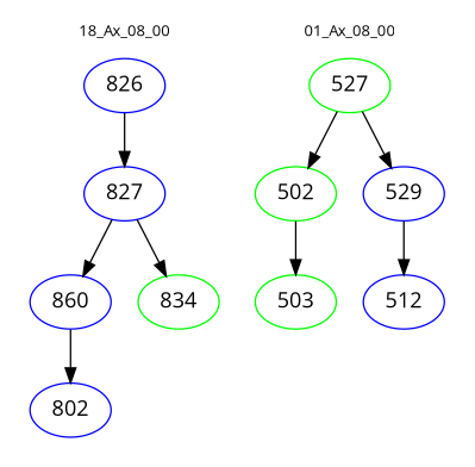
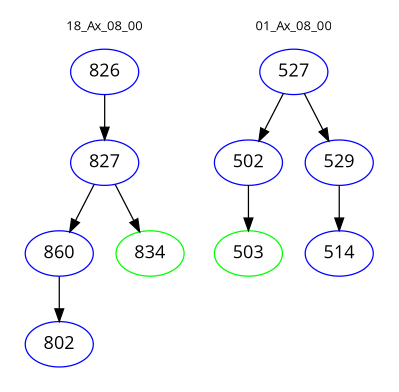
  digraph {
    fontname="Open Sans"
    node [color=blue fontname="Open Sans"]
    edge [color=black fontname="Open Sans"]
    n1 [label=826]
    n2 [label=860]
    n3 [label=827]
    n4 [label=802]
    n5 [color=green label=834]
-   n6 [color=green label=527]
-   n7 [color=green label=502]
+   n6 [label=527]
+   n7 [label=502]
    n8 [label=529]
    n9 [color=green label=503]
-   n10 [label=512]
+   n10 [label=514]
    subgraph cluster_1 {
      color=white
      fontsize=10
      label="18_Ax_08_00"
      n1
      n2
      n3
      n4
      n5
    }
    subgraph cluster_2 {
      color=white
      fontsize=10
      label="01_Ax_08_00"
      n6
      n7
      n8
      n9
      n10
    }
    n1 -> n3
    n2 -> n4
    n3 -> n2
    n3 -> n5
    n6 -> n7
    n6 -> n8
    n7 -> n9
    n8 -> n10
  }
